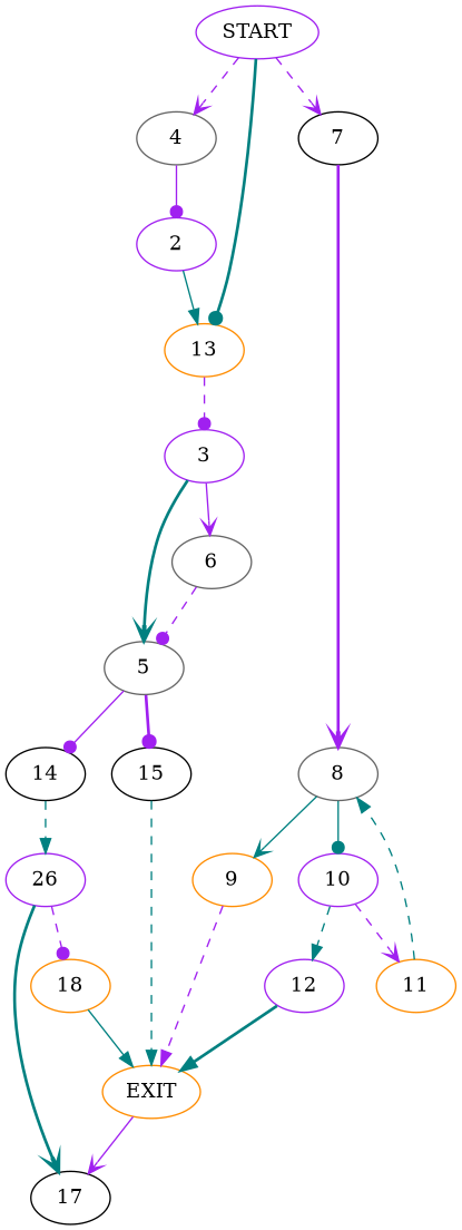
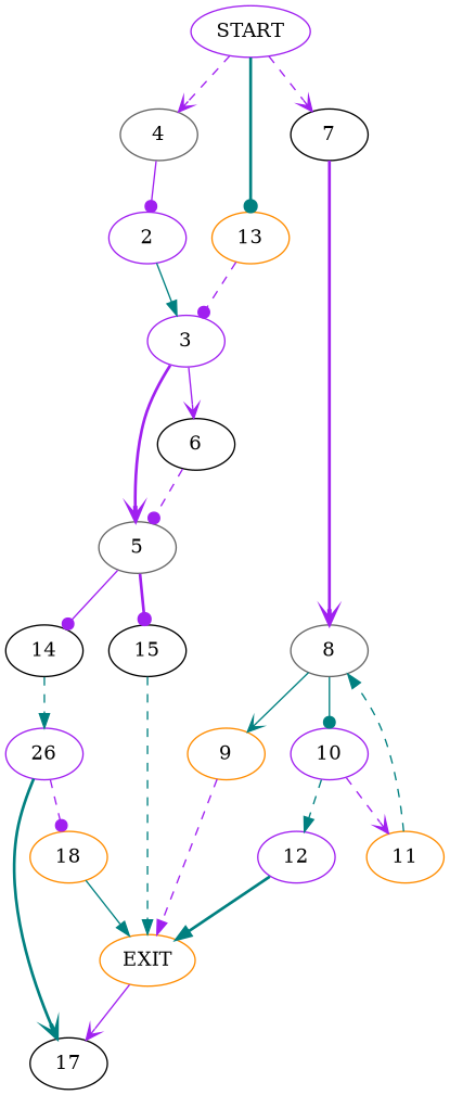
  digraph {
    node [color=purple]
    edge [arrowhead=vee color=purple style=dashed]
    n1 [label=START]
    4 [color=gray40]
    7 [color=black]
    13 [color=darkorange]
    2
    8 [color=gray40]
    3
    n8 [color=darkorange label=EXIT]
    17 [color=black]
    5 [color=gray40]
-   6 [color=gray40]
+   6 [color=black]
    14 [color=black]
    15 [color=black]
    n14 [label=26]
    9 [color=darkorange]
    10
    11 [color=darkorange]
    12
    18 [color=darkorange]
    n1 -> 4
    n1 -> 7
    n1 -> 13 [arrowhead=dot color=teal style=bold]
    4 -> 2 [arrowhead=dot style=solid]
    7 -> 8 [style=bold]
    13 -> 3 [arrowhead=dot]
-   2 -> 13 [arrowhead=normal color=teal style=solid]
+   2 -> 3 [arrowhead=normal color=teal style=solid]
    8 -> 9 [color=teal style=solid]
    8 -> 10 [arrowhead=dot color=teal style=solid]
-   3 -> 5 [color=teal style=bold]
+   3 -> 5 [style=bold]
    3 -> 6 [style=solid]
    n8 -> 17 [style=solid]
    5 -> 14 [arrowhead=dot style=solid]
    5 -> 15 [arrowhead=dot style=bold]
    6 -> 5 [arrowhead=dot]
    14 -> n14 [arrowhead=normal color=teal]
    15 -> n8 [arrowhead=normal color=teal]
    n14 -> 17 [color=teal style=bold]
    n14 -> 18 [arrowhead=dot]
    9 -> n8 [arrowhead=normal]
    10 -> 11
    10 -> 12 [arrowhead=normal color=teal]
    11 -> 8 [arrowhead=normal color=teal]
    12 -> n8 [arrowhead=normal color=teal style=bold]
    18 -> n8 [arrowhead=normal color=teal style=solid]
  }
